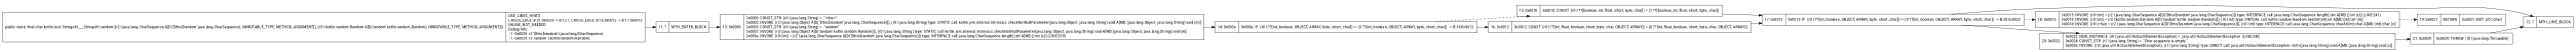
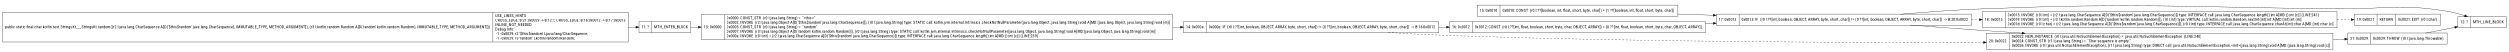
  digraph {
    fontname="Roboto Condensed"
    rankdir=LR
    node [fontname="Roboto Condensed" shape=record]
    edge [fontname="Roboto Condensed"]
    n1 [label="{11\:\ ?|MTH_ENTER_BLOCK\l}"]
    n2 [label="{13\:\ 0x0000|0x0000: CONST_STR  (r0 I:java.lang.String) =  \"\<this\>\" \l0x0002: INVOKE  (r2 I:java.lang.Object A[D('$this$random' java.lang.CharSequence)]), (r0 I:java.lang.String) type: STATIC call: kotlin.jvm.internal.Intrinsics.checkNotNullParameter(java.lang.Object, java.lang.String):void A[MD:(java.lang.Object, java.lang.String):void (m)]\l0x0005: CONST_STR  (r0 I:java.lang.String) =  \"random\" \l0x0007: INVOKE  (r3 I:java.lang.Object A[D('random' kotlin.random.Random)]), (r0 I:java.lang.String) type: STATIC call: kotlin.jvm.internal.Intrinsics.checkNotNullParameter(java.lang.Object, java.lang.String):void A[MD:(java.lang.Object, java.lang.String):void (m)]\l0x000a: INVOKE  (r0 I:int) = (r2 I:java.lang.CharSequence A[D('$this$random' java.lang.CharSequence)]) type: INTERFACE call: java.lang.CharSequence.length():int A[MD:():int (c)] (LINE:239)\l}"]
    n3 [label="{14\:\ 0x000e|0x000e: IF  (r0 I:??[int, boolean, OBJECT, ARRAY, byte, short, char]) != (0 ??[int, boolean, OBJECT, ARRAY, byte, short, char])  \-\> B:16:0x0012 \l}"]
    n4 [label="{15\:\ 0x0010|0x0010: CONST  (r0 I:??[boolean, int, float, short, byte, char]) = (1 ??[boolean, int, float, short, byte, char]) \l}"]
    n5 [label="{16\:\ 0x0012|0x0012: CONST  (r0 I:??[int, float, boolean, short, byte, char, OBJECT, ARRAY]) = (0 ??[int, float, boolean, short, byte, char, OBJECT, ARRAY]) \l}"]
    n6 [label="{17\:\ 0x0013|0x0013: IF  (r0 I:??[int, boolean, OBJECT, ARRAY, byte, short, char]) != (0 ??[int, boolean, OBJECT, ARRAY, byte, short, char])  \-\> B:20:0x0022 \l}"]
    n7 [label="{18\:\ 0x0015|0x0015: INVOKE  (r0 I:int) = (r2 I:java.lang.CharSequence A[D('$this$random' java.lang.CharSequence)]) type: INTERFACE call: java.lang.CharSequence.length():int A[MD:():int (c)] (LINE:241)\l0x0019: INVOKE  (r0 I:int) = (r3 I:kotlin.random.Random A[D('random' kotlin.random.Random)]), (r0 I:int) type: VIRTUAL call: kotlin.random.Random.nextInt(int):int A[MD:(int):int (m)]\l0x001d: INVOKE  (r0 I:char) = (r2 I:java.lang.CharSequence A[D('$this$random' java.lang.CharSequence)]), (r0 I:int) type: INTERFACE call: java.lang.CharSequence.charAt(int):char A[MD:(int):char (c)]\l}"]
    n8 [label="{20\:\ 0x0022|0x0022: NEW_INSTANCE  (r0 I:java.util.NoSuchElementException) =  java.util.NoSuchElementException  (LINE:240)\l0x0024: CONST_STR  (r1 I:java.lang.String) =  \"Char sequence is empty.\" \l0x0026: INVOKE  (r0 I:java.util.NoSuchElementException), (r1 I:java.lang.String) type: DIRECT call: java.util.NoSuchElementException.\<init\>(java.lang.String):void A[MD:(java.lang.String):void (c)]\l}"]
    n9 [label="{12\:\ ?|MTH_LINE_BLOCK\l}"]
    n10 [label="{19\:\ 0x0021|RETURN\l|0x0021: EXIT  (r0 I:char) \l}"]
    n11 [label="{21\:\ 0x0029|0x0029: THROW  (r0 I:java.lang.Throwable) \l}"]
    n12 [label="{public static final char kotlin.text.StringsKt___StringsKt.random((r2 I:java.lang.CharSequence A[D('$this$random' java.lang.CharSequence), IMMUTABLE_TYPE, METHOD_ARGUMENT]), (r3 I:kotlin.random.Random A[D('random' kotlin.random.Random), IMMUTABLE_TYPE, METHOD_ARGUMENT]))  | USE_LINES_HINTS\lCROSS_EDGE: B:21:0x0029 \-\> B:12:?, CROSS_EDGE: B:16:0x0012 \-\> B:17:0x0013\lINLINE_NOT_NEEDED\lDebug Info:\l  \-1 \-0x0029: r2 '$this$random' Ljava\/lang\/CharSequence;\l  \-1 \-0x0029: r3 'random' Lkotlin\/random\/Random;\l}"]
    n1 -> n2
    n2 -> n3
-   n3 -> n4 [style=dashed]
+   n3 -> n8 [style=dashed]
    n3 -> n5
    n4 -> n6
    n5 -> n6
    n6 -> n7 [style=dashed]
    n6 -> n8
    n6 -> n9
    n7 -> n10 [style=dashed]
    n8 -> n11
    n11 -> n9
    n12 -> n1
  }
